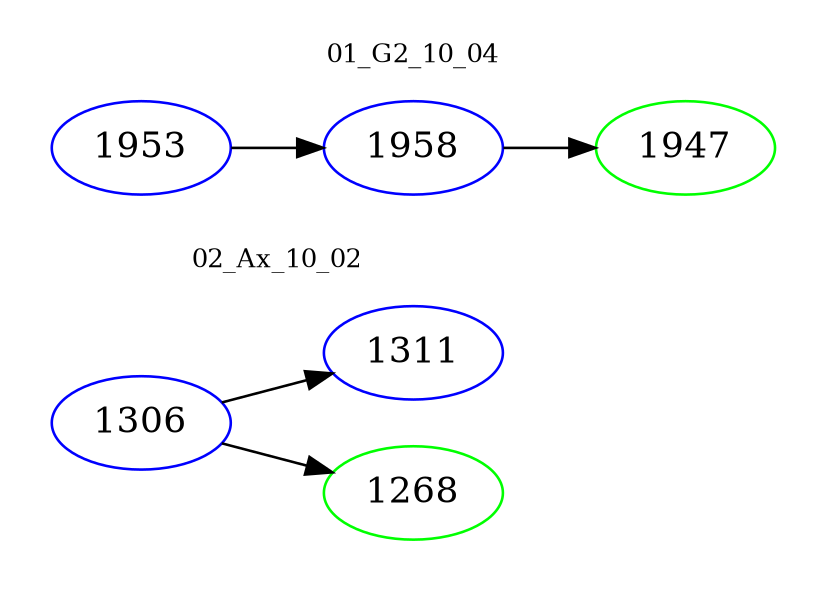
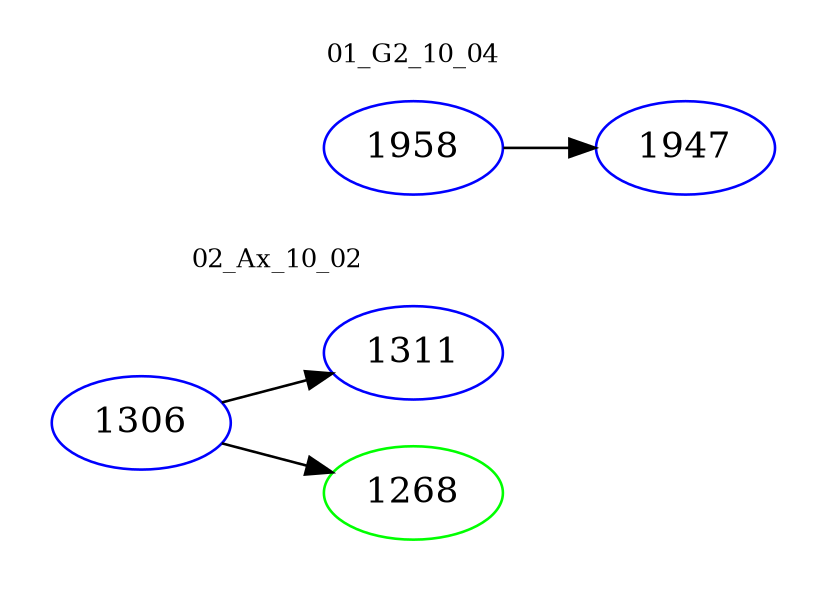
  digraph {
    rankdir=LR
    node [color=blue]
    edge [color=black]
    n1 [label=1306]
    n2 [color=green label=1268]
    n3 [label=1311]
-   n4 [label=1953]
-   n5 [color=green label=1947]
+   n5 [label=1947]
    n6 [label=1958]
    subgraph cluster_1 {
      color=white
      fontsize=10
      label="02_Ax_10_02"
      n1
      n2
      n3
    }
    subgraph cluster_2 {
      color=white
      fontsize=10
      label="01_G2_10_04"
-     n4
      n5
      n6
    }
    n1 -> n2
    n1 -> n3
-   n4 -> n6
    n6 -> n5
  }
